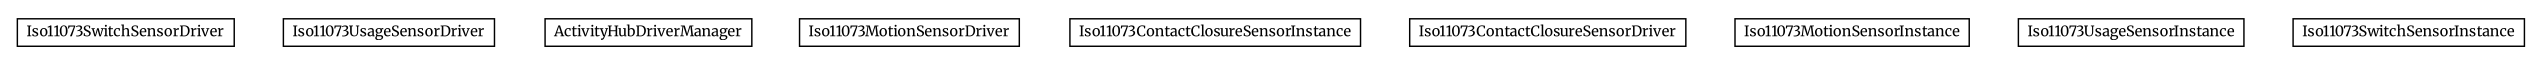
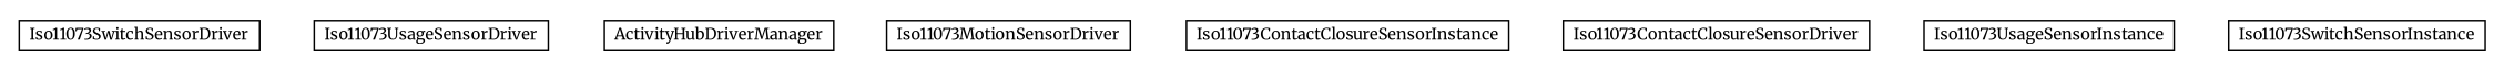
  digraph {
    nodesep=0.25
    ranksep=0.5
    fontname=Merriweather
    node [fontcolor=black fontname=Merriweather fontsize=10.0 shape=plaintext]
    n1 [label=<<table title="org.universAAL.lddi.exporter.activityhub.driver.Iso11073SwitchSensorDriver" border="0" cellborder="1" cellspacing="0" cellpadding="2" port="p" href="./Iso11073SwitchSensorDriver.html"> 		<tr><td><table border="0" cellspacing="0" cellpadding="1"> <tr><td align="center" balign="center"> Iso11073SwitchSensorDriver </td></tr> 		</table></td></tr> 		</table>>]
    n2 [label=<<table title="org.universAAL.lddi.exporter.activityhub.driver.Iso11073UsageSensorDriver" border="0" cellborder="1" cellspacing="0" cellpadding="2" port="p" href="./Iso11073UsageSensorDriver.html"> 		<tr><td><table border="0" cellspacing="0" cellpadding="1"> <tr><td align="center" balign="center"> Iso11073UsageSensorDriver </td></tr> 		</table></td></tr> 		</table>>]
    n3 [label=<<table title="org.universAAL.lddi.exporter.activityhub.driver.ActivityHubDriverManager" border="0" cellborder="1" cellspacing="0" cellpadding="2" port="p" href="./ActivityHubDriverManager.html"> 		<tr><td><table border="0" cellspacing="0" cellpadding="1"> <tr><td align="center" balign="center"> ActivityHubDriverManager </td></tr> 		</table></td></tr> 		</table>>]
    n4 [label=<<table title="org.universAAL.lddi.exporter.activityhub.driver.Iso11073MotionSensorDriver" border="0" cellborder="1" cellspacing="0" cellpadding="2" port="p" href="./Iso11073MotionSensorDriver.html"> 		<tr><td><table border="0" cellspacing="0" cellpadding="1"> <tr><td align="center" balign="center"> Iso11073MotionSensorDriver </td></tr> 		</table></td></tr> 		</table>>]
    n5 [label=<<table title="org.universAAL.lddi.exporter.activityhub.driver.Iso11073ContactClosureSensorInstance" border="0" cellborder="1" cellspacing="0" cellpadding="2" port="p" href="./Iso11073ContactClosureSensorInstance.html"> 		<tr><td><table border="0" cellspacing="0" cellpadding="1"> <tr><td align="center" balign="center"> Iso11073ContactClosureSensorInstance </td></tr> 		</table></td></tr> 		</table>>]
    n6 [label=<<table title="org.universAAL.lddi.exporter.activityhub.driver.Iso11073ContactClosureSensorDriver" border="0" cellborder="1" cellspacing="0" cellpadding="2" port="p" href="./Iso11073ContactClosureSensorDriver.html"> 		<tr><td><table border="0" cellspacing="0" cellpadding="1"> <tr><td align="center" balign="center"> Iso11073ContactClosureSensorDriver </td></tr> 		</table></td></tr> 		</table>>]
-   n7 [label=<<table title="org.universAAL.lddi.exporter.activityhub.driver.Iso11073MotionSensorInstance" border="0" cellborder="1" cellspacing="0" cellpadding="2" port="p" href="./Iso11073MotionSensorInstance.html"> 		<tr><td><table border="0" cellspacing="0" cellpadding="1"> <tr><td align="center" balign="center"> Iso11073MotionSensorInstance </td></tr> 		</table></td></tr> 		</table>>]
    n8 [label=<<table title="org.universAAL.lddi.exporter.activityhub.driver.Iso11073UsageSensorInstance" border="0" cellborder="1" cellspacing="0" cellpadding="2" port="p" href="./Iso11073UsageSensorInstance.html"> 		<tr><td><table border="0" cellspacing="0" cellpadding="1"> <tr><td align="center" balign="center"> Iso11073UsageSensorInstance </td></tr> 		</table></td></tr> 		</table>>]
    n9 [label=<<table title="org.universAAL.lddi.exporter.activityhub.driver.Iso11073SwitchSensorInstance" border="0" cellborder="1" cellspacing="0" cellpadding="2" port="p" href="./Iso11073SwitchSensorInstance.html"> 		<tr><td><table border="0" cellspacing="0" cellpadding="1"> <tr><td align="center" balign="center"> Iso11073SwitchSensorInstance </td></tr> 		</table></td></tr> 		</table>>]
  }
